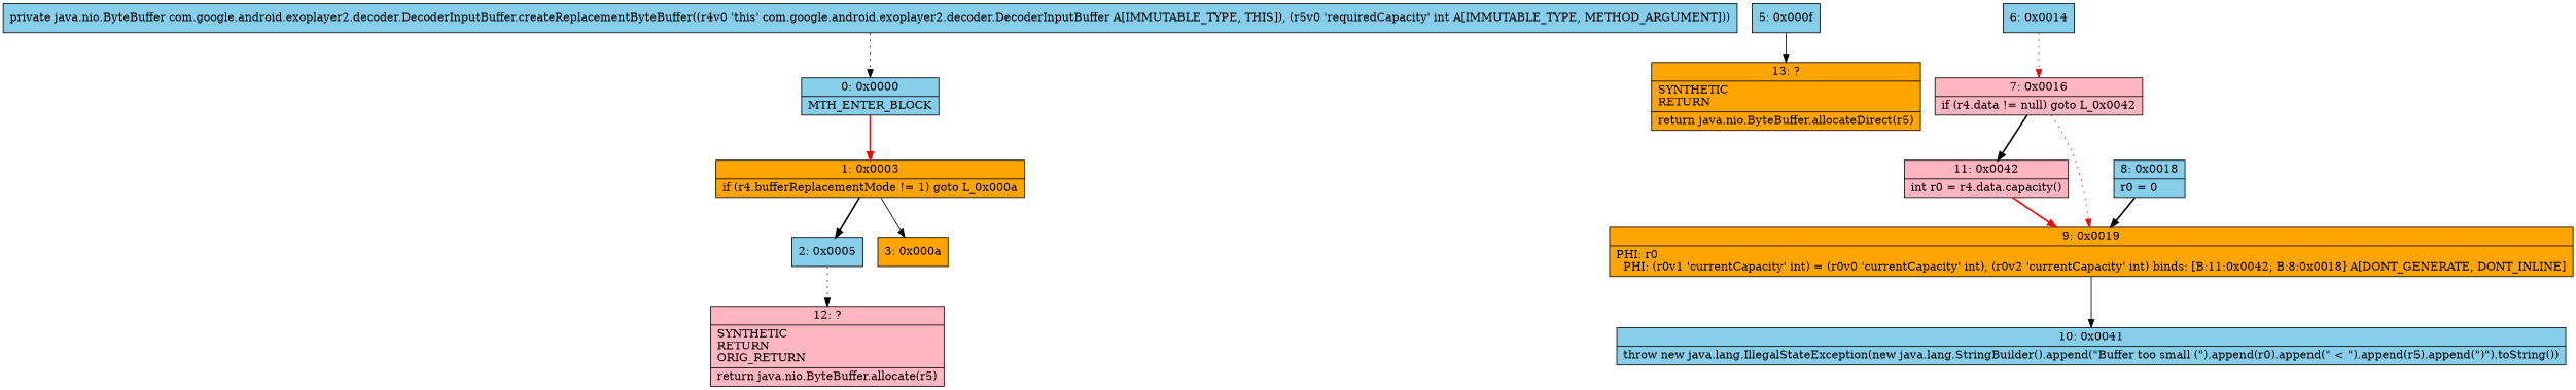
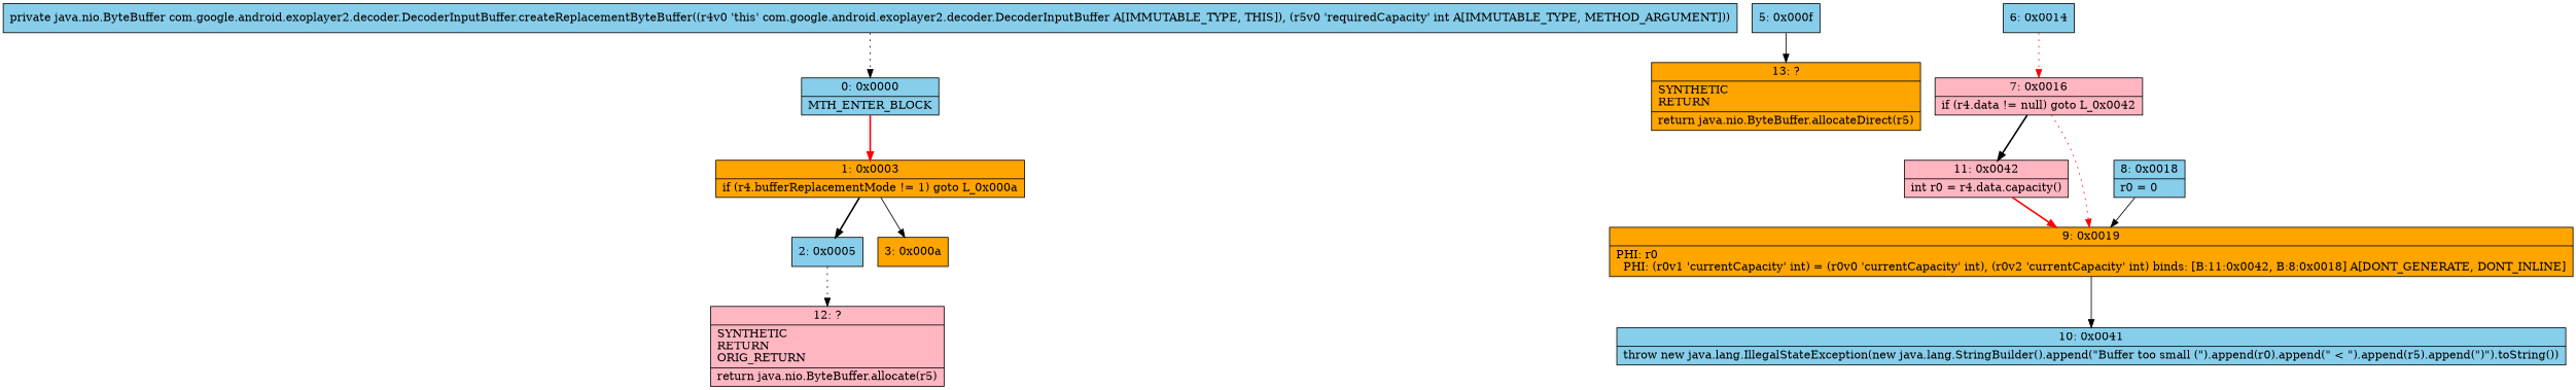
  digraph {
    node [fillcolor=skyblue shape=record style=filled]
    edge [color=black style=bold]
    n1 [label="{0\:\ 0x0000|MTH_ENTER_BLOCK\l}"]
    n2 [fillcolor=orange label="{1\:\ 0x0003|if (r4.bufferReplacementMode != 1) goto L_0x000a\l}"]
    n3 [label="{2\:\ 0x0005}"]
    n4 [fillcolor=orange label="{3\:\ 0x000a}"]
    n5 [fillcolor=lightpink label="{12\:\ ?|SYNTHETIC\lRETURN\lORIG_RETURN\l|return java.nio.ByteBuffer.allocate(r5)\l}"]
    n6 [label="{5\:\ 0x000f}"]
    n7 [fillcolor=orange label="{13\:\ ?|SYNTHETIC\lRETURN\l|return java.nio.ByteBuffer.allocateDirect(r5)\l}"]
    n8 [label="{6\:\ 0x0014}"]
    n9 [fillcolor=lightpink label="{7\:\ 0x0016|if (r4.data != null) goto L_0x0042\l}"]
    n10 [fillcolor=lightpink label="{11\:\ 0x0042|int r0 = r4.data.capacity()\l}"]
    n11 [fillcolor=orange label="{9\:\ 0x0019|PHI: r0 \l  PHI: (r0v1 'currentCapacity' int) = (r0v0 'currentCapacity' int), (r0v2 'currentCapacity' int) binds: [B:11:0x0042, B:8:0x0018] A[DONT_GENERATE, DONT_INLINE]\l}"]
    n12 [label="{8\:\ 0x0018|r0 = 0\l}"]
    n13 [label="{10\:\ 0x0041|throw new java.lang.IllegalStateException(new java.lang.StringBuilder().append(\"Buffer too small (\").append(r0).append(\" \< \").append(r5).append(\")\").toString())\l}"]
    n14 [label="{private java.nio.ByteBuffer com.google.android.exoplayer2.decoder.DecoderInputBuffer.createReplacementByteBuffer((r4v0 'this' com.google.android.exoplayer2.decoder.DecoderInputBuffer A[IMMUTABLE_TYPE, THIS]), (r5v0 'requiredCapacity' int A[IMMUTABLE_TYPE, METHOD_ARGUMENT])) }"]
    n1 -> n2 [color=red]
    n2 -> n3
    n2 -> n4 [style=solid]
    n3 -> n5 [style=dotted]
    n6 -> n7 [style=solid]
    n8 -> n9 [color=red style=dotted]
    n9 -> n10
    n9 -> n11 [color=red style=dotted]
    n10 -> n11 [color=red]
    n11 -> n13 [style=solid]
-   n12 -> n11
+   n12 -> n11 [style=solid]
    n14 -> n1 [style=dotted]
  }
